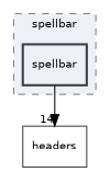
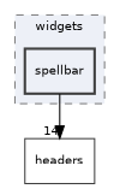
  digraph {
    compound=true
    node [color=grey25 fillcolor="#edf0f7" fontname=Helvetica fontsize=10 shape=box]
    n1 [label=spellbar style="filled,bold,"]
    n2 [label=headers]
    subgraph cluster_1 {
      bgcolor="#edf0f7"
      fontname=Helvetica
      fontsize=10
-     label=spellbar
+     label=widgets
      pencolor=grey50
      style="filled,dashed,"
      n1
    }
    n1 -> n2 [fontname=Helvetica fontsize=10 headlabel=14 labeldistance=1.5 labelfontname=Helvetica labelfontsize=10]
  }
